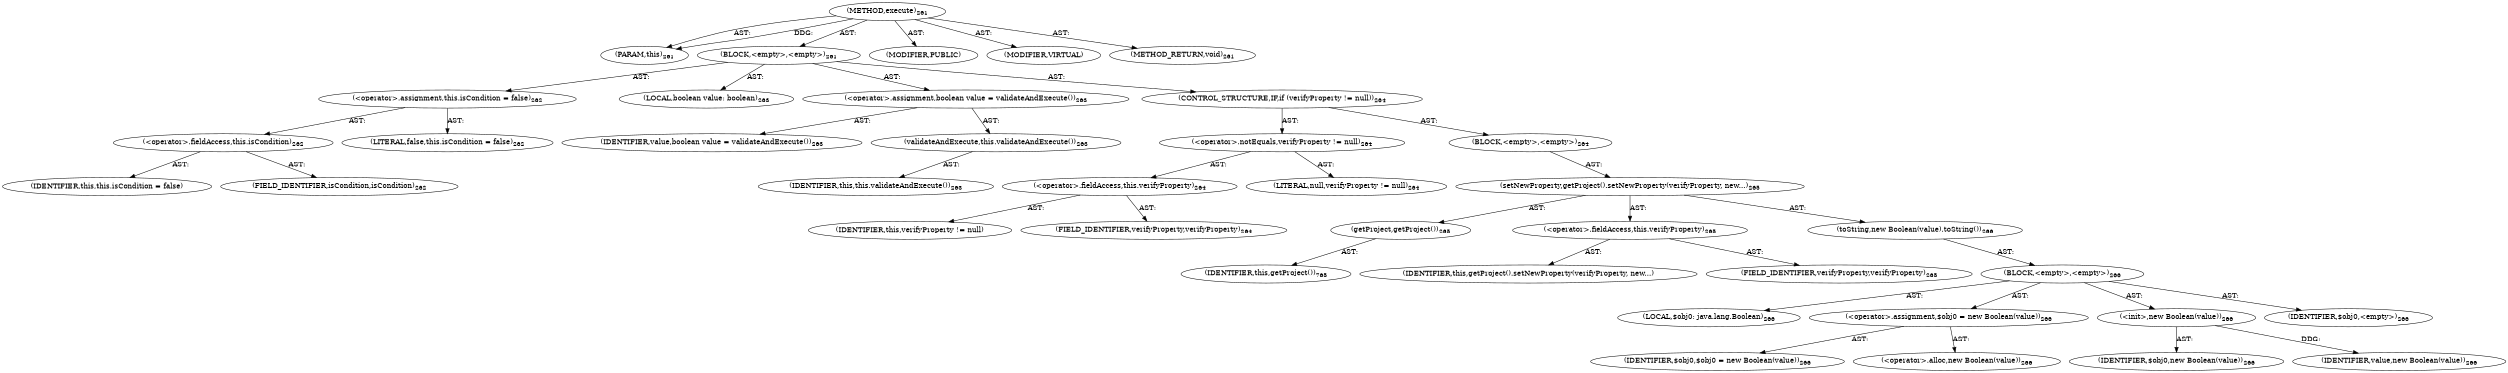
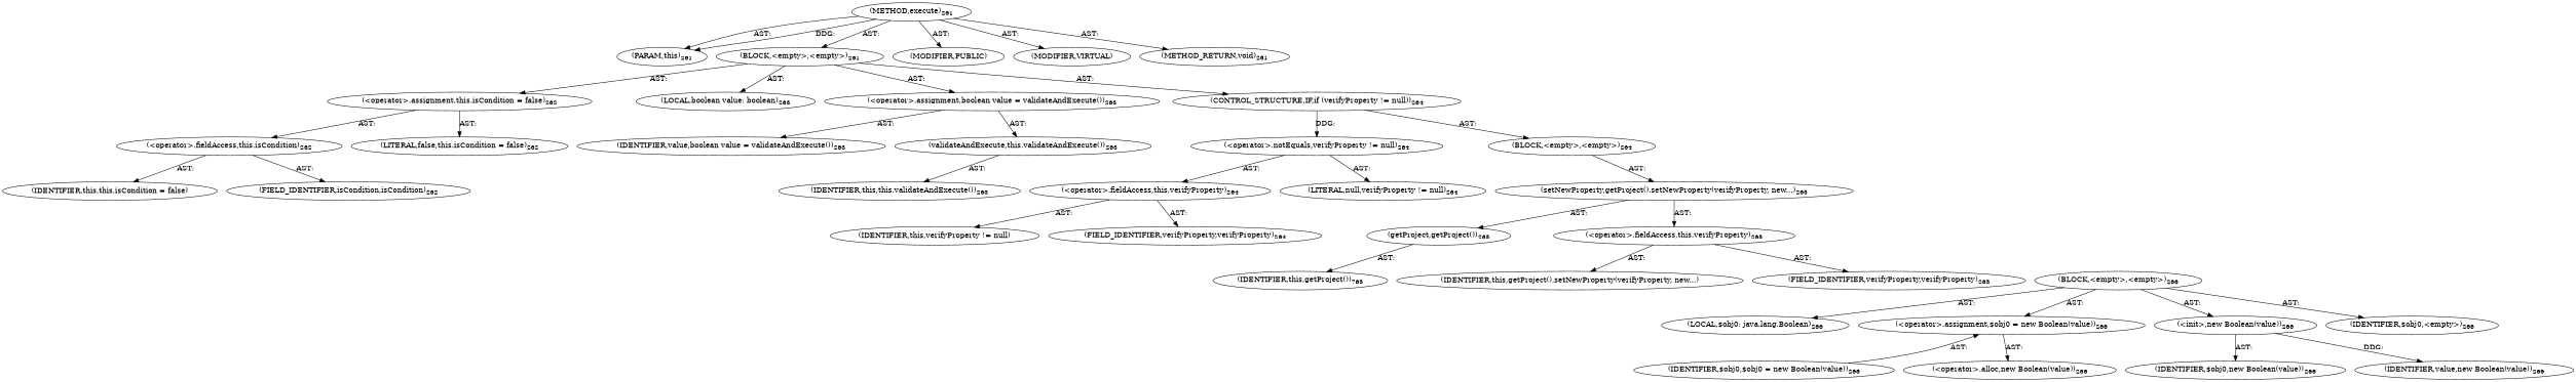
  digraph {
    n1 [label=<(METHOD,execute)<SUB>261</SUB>>]
    n2 [label=<(PARAM,this)<SUB>261</SUB>>]
    n3 [label=<(BLOCK,&lt;empty&gt;,&lt;empty&gt;)<SUB>261</SUB>>]
    n4 [label=<(MODIFIER,PUBLIC)>]
    n5 [label=<(MODIFIER,VIRTUAL)>]
    n6 [label=<(METHOD_RETURN,void)<SUB>261</SUB>>]
    n7 [label=<(&lt;operator&gt;.assignment,this.isCondition = false)<SUB>262</SUB>>]
    n8 [label=<(LOCAL,boolean value: boolean)<SUB>263</SUB>>]
    n9 [label=<(&lt;operator&gt;.assignment,boolean value = validateAndExecute())<SUB>263</SUB>>]
    n10 [label=<(CONTROL_STRUCTURE,IF,if (verifyProperty != null))<SUB>264</SUB>>]
    n11 [label=<(&lt;operator&gt;.fieldAccess,this.isCondition)<SUB>262</SUB>>]
    n12 [label=<(LITERAL,false,this.isCondition = false)<SUB>262</SUB>>]
    n13 [label=<(IDENTIFIER,value,boolean value = validateAndExecute())<SUB>263</SUB>>]
    n14 [label=<(validateAndExecute,this.validateAndExecute())<SUB>263</SUB>>]
    n15 [label=<(&lt;operator&gt;.notEquals,verifyProperty != null)<SUB>264</SUB>>]
    n16 [label=<(BLOCK,&lt;empty&gt;,&lt;empty&gt;)<SUB>264</SUB>>]
    n17 [label=<(IDENTIFIER,this,this.isCondition = false)>]
    n18 [label=<(FIELD_IDENTIFIER,isCondition,isCondition)<SUB>262</SUB>>]
    n19 [label=<(IDENTIFIER,this,this.validateAndExecute())<SUB>263</SUB>>]
    n20 [label=<(&lt;operator&gt;.fieldAccess,this.verifyProperty)<SUB>264</SUB>>]
    n21 [label=<(LITERAL,null,verifyProperty != null)<SUB>264</SUB>>]
    n22 [label=<(setNewProperty,getProject().setNewProperty(verifyProperty, new...)<SUB>265</SUB>>]
    n23 [label=<(IDENTIFIER,this,verifyProperty != null)>]
    n24 [label=<(FIELD_IDENTIFIER,verifyProperty,verifyProperty)<SUB>264</SUB>>]
    n25 [label=<(getProject,getProject())<SUB>265</SUB>>]
    n26 [label=<(&lt;operator&gt;.fieldAccess,this.verifyProperty)<SUB>265</SUB>>]
-   n27 [label=<(toString,new Boolean(value).toString())<SUB>266</SUB>>]
    n28 [label=<(IDENTIFIER,this,getProject())<SUB>765</SUB>>]
    n29 [label=<(IDENTIFIER,this,getProject().setNewProperty(verifyProperty, new...)>]
    n30 [label=<(FIELD_IDENTIFIER,verifyProperty,verifyProperty)<SUB>265</SUB>>]
    n31 [label=<(BLOCK,&lt;empty&gt;,&lt;empty&gt;)<SUB>266</SUB>>]
    n32 [label=<(LOCAL,$obj0: java.lang.Boolean)<SUB>266</SUB>>]
    n33 [label=<(&lt;operator&gt;.assignment,$obj0 = new Boolean(value))<SUB>266</SUB>>]
    n34 [label=<(&lt;init&gt;,new Boolean(value))<SUB>266</SUB>>]
    n35 [label=<(IDENTIFIER,$obj0,&lt;empty&gt;)<SUB>266</SUB>>]
    n36 [label=<(IDENTIFIER,$obj0,$obj0 = new Boolean(value))<SUB>266</SUB>>]
    n37 [label=<(&lt;operator&gt;.alloc,new Boolean(value))<SUB>266</SUB>>]
    n38 [label=<(IDENTIFIER,$obj0,new Boolean(value))<SUB>266</SUB>>]
    n39 [label=<(IDENTIFIER,value,new Boolean(value))<SUB>266</SUB>>]
    n1 -> n2 [label="AST: "]
    n1 -> n2 [label="DDG: "]
    n1 -> n3 [label="AST: "]
    n1 -> n4 [label="AST: "]
    n1 -> n5 [label="AST: "]
    n1 -> n6 [label="AST: "]
    n3 -> n7 [label="AST: "]
    n3 -> n8 [label="AST: "]
    n3 -> n9 [label="AST: "]
    n3 -> n10 [label="AST: "]
    n7 -> n11 [label="AST: "]
    n7 -> n12 [label="AST: "]
    n9 -> n13 [label="AST: "]
    n9 -> n14 [label="AST: "]
-   n10 -> n15 [label="AST: "]
+   n10 -> n15 [label="DDG: "]
    n10 -> n16 [label="AST: "]
    n11 -> n17 [label="AST: "]
    n11 -> n18 [label="AST: "]
    n14 -> n19 [label="AST: "]
    n15 -> n20 [label="AST: "]
    n15 -> n21 [label="AST: "]
    n16 -> n22 [label="AST: "]
    n20 -> n23 [label="AST: "]
    n20 -> n24 [label="AST: "]
    n22 -> n25 [label="AST: "]
    n22 -> n26 [label="AST: "]
-   n22 -> n27 [label="AST: "]
    n25 -> n28 [label="AST: "]
    n26 -> n29 [label="AST: "]
    n26 -> n30 [label="AST: "]
-   n27 -> n31 [label="AST: "]
    n31 -> n32 [label="AST: "]
    n31 -> n33 [label="AST: "]
    n31 -> n34 [label="AST: "]
    n31 -> n35 [label="AST: "]
-   n33 -> n36 [label="AST: "]
+   n36 -> n33 [label="AST: "]
    n33 -> n37 [label="AST: "]
    n34 -> n38 [label="AST: "]
    n34 -> n39 [label="DDG: "]
  }
